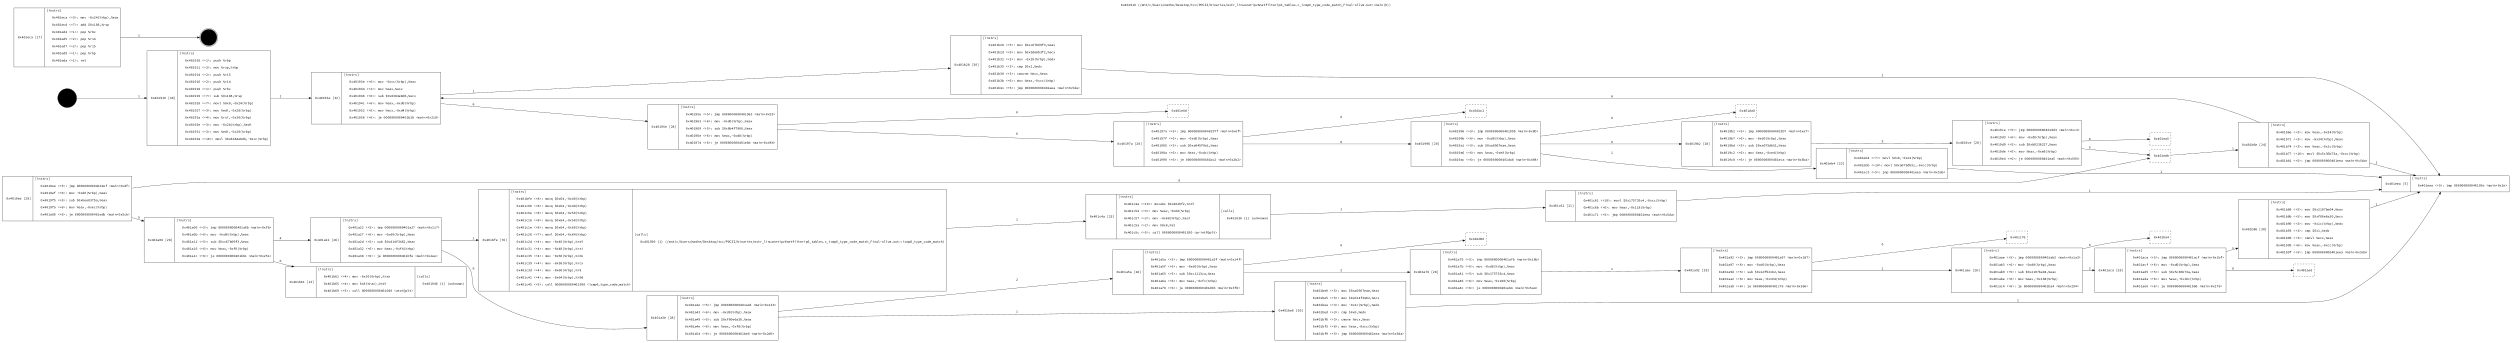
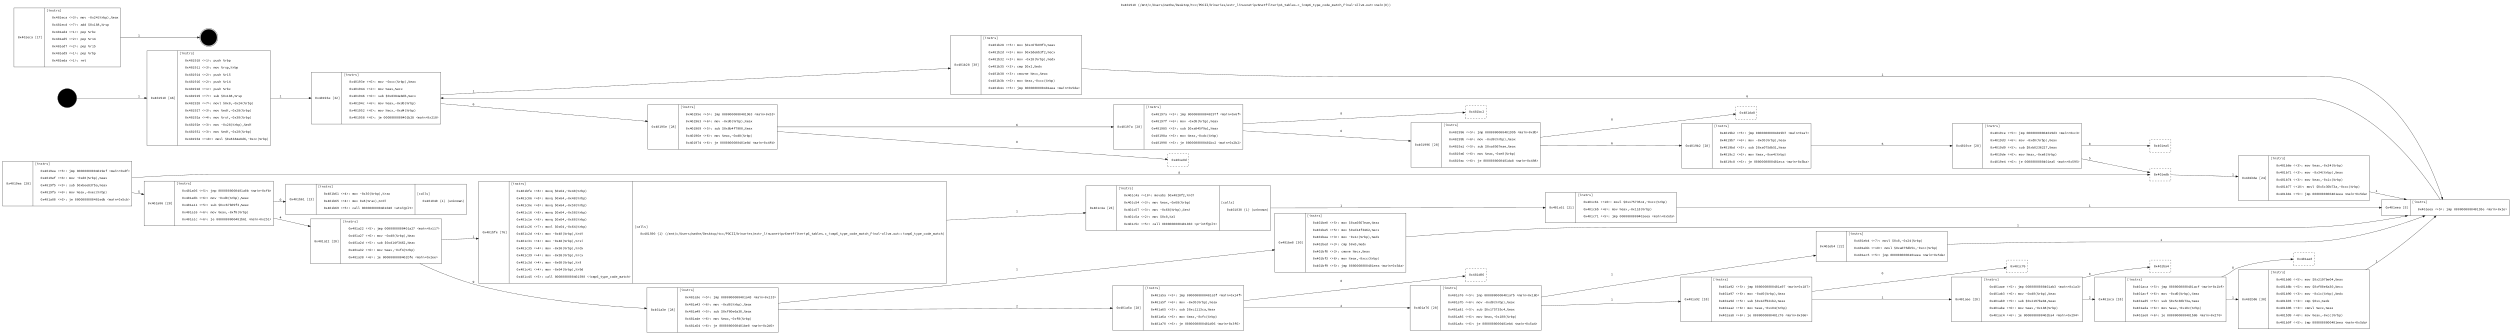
  digraph {
    fontname="Source Code Pro"
    label="0x401910 (/mnt/c/Users/mathe/Desktop/tcc/POCII/binaries/extr_linuxnetipv6netfilterip6_tables.c_icmp6_type_code_match_Final-ollvm.out::main(0))"
    labelloc=t
    rankdir=LR
    node [fontname="Source Code Pro" shape=record]
    edge [fontname="Source Code Pro"]
    Entry [fillcolor=black height=0.3 shape=circle style=filled width=0.3]
    n2 [label="{\n     0x401910 [46]\l\n     | [instrs]\l\n     &nbsp;&nbsp;0x401910 \<+1\>: push %rbp\l\n     &nbsp;&nbsp;0x401911 \<+3\>: mov %rsp,%rbp\l\n     &nbsp;&nbsp;0x401914 \<+2\>: push %r15\l\n     &nbsp;&nbsp;0x401916 \<+2\>: push %r14\l\n     &nbsp;&nbsp;0x401918 \<+1\>: push %rbx\l\n     &nbsp;&nbsp;0x401919 \<+7\>: sub $0x108,%rsp\l\n     &nbsp;&nbsp;0x401920 \<+7\>: movl $0x0,-0x24(%rbp)\l\n     &nbsp;&nbsp;0x401927 \<+3\>: mov %edi,-0x28(%rbp)\l\n     &nbsp;&nbsp;0x40192a \<+4\>: mov %rsi,-0x30(%rbp)\l\n     &nbsp;&nbsp;0x40192e \<+3\>: mov -0x28(%rbp),%edi\l\n     &nbsp;&nbsp;0x401931 \<+3\>: mov %edi,-0x20(%rbp)\l\n     &nbsp;&nbsp;0x401934 \<+10\>: movl $0x8384e8d6,-0xcc(%rbp)\l\n  }"]
    n3 [label="{\n     0x40193e [32]\l\n     | [instrs]\l\n     &nbsp;&nbsp;0x40193e \<+6\>: mov -0xcc(%rbp),%eax\l\n     &nbsp;&nbsp;0x401944 \<+2\>: mov %eax,%ecx\l\n     &nbsp;&nbsp;0x401946 \<+6\>: sub $0x8384e8d6,%ecx\l\n     &nbsp;&nbsp;0x40194c \<+6\>: mov %eax,-0xd0(%rbp)\l\n     &nbsp;&nbsp;0x401952 \<+6\>: mov %ecx,-0xd4(%rbp)\l\n     &nbsp;&nbsp;0x401958 \<+6\>: je 0000000000401b28 \<main+0x218\>\l\n  }"]
    n4 [label="{\n     0x401b28 [30]\l\n     | [instrs]\l\n     &nbsp;&nbsp;0x401b28 \<+5\>: mov $0xc67b09f3,%eax\l\n     &nbsp;&nbsp;0x401b2d \<+5\>: mov $0x5de6b3f2,%ecx\l\n     &nbsp;&nbsp;0x401b32 \<+3\>: mov -0x20(%rbp),%edx\l\n     &nbsp;&nbsp;0x401b35 \<+3\>: cmp $0x2,%edx\l\n     &nbsp;&nbsp;0x401b38 \<+3\>: cmovne %ecx,%eax\l\n     &nbsp;&nbsp;0x401b3b \<+6\>: mov %eax,-0xcc(%rbp)\l\n     &nbsp;&nbsp;0x401b41 \<+5\>: jmp 0000000000401eea \<main+0x5da\>\l\n  }"]
    n5 [label="{\n     0x40195e [28]\l\n     | [instrs]\l\n     &nbsp;&nbsp;0x40195e \<+5\>: jmp 0000000000401963 \<main+0x53\>\l\n     &nbsp;&nbsp;0x401963 \<+6\>: mov -0xd0(%rbp),%eax\l\n     &nbsp;&nbsp;0x401969 \<+5\>: sub $0x8b4f7900,%eax\l\n     &nbsp;&nbsp;0x40196e \<+6\>: mov %eax,-0xd8(%rbp)\l\n     &nbsp;&nbsp;0x401974 \<+6\>: je 0000000000401e0d \<main+0x4fd\>\l\n  }"]
    n6 [label="{\n     0x401eea [5]\l\n     | [instrs]\l\n     &nbsp;&nbsp;0x401eea \<+5\>: jmp 000000000040193e \<main+0x2e\>\l\n  }"]
    n7 [label="{\n     0x401e0d\l\n  }" style=dashed]
    n8 [label="{\n     0x40197a [28]\l\n     | [instrs]\l\n     &nbsp;&nbsp;0x40197a \<+5\>: jmp 000000000040197f \<main+0x6f\>\l\n     &nbsp;&nbsp;0x40197f \<+6\>: mov -0xd0(%rbp),%eax\l\n     &nbsp;&nbsp;0x401985 \<+5\>: sub $0xa045f9a1,%eax\l\n     &nbsp;&nbsp;0x40198a \<+6\>: mov %eax,-0xdc(%rbp)\l\n     &nbsp;&nbsp;0x401990 \<+6\>: je 0000000000401bc2 \<main+0x2b2\>\l\n  }"]
    n9 [label="{\n     0x401bc2\l\n  }" style=dashed]
    n10 [label="{\n     0x401996 [28]\l\n     | [instrs]\l\n     &nbsp;&nbsp;0x401996 \<+5\>: jmp 000000000040199b \<main+0x8b\>\l\n     &nbsp;&nbsp;0x40199b \<+6\>: mov -0xd0(%rbp),%eax\l\n     &nbsp;&nbsp;0x4019a1 \<+5\>: sub $0xa0567eae,%eax\l\n     &nbsp;&nbsp;0x4019a6 \<+6\>: mov %eax,-0xe0(%rbp)\l\n     &nbsp;&nbsp;0x4019ac \<+6\>: je 0000000000401da8 \<main+0x498\>\l\n  }"]
    Exit [fillcolor=black height=0.3 peripheries=2 shape=circle style=filled width=0.3]
    n12 [label="{\n     0x401da8\l\n  }" style=dashed]
    n13 [label="{\n     0x4019b2 [28]\l\n     | [instrs]\l\n     &nbsp;&nbsp;0x4019b2 \<+5\>: jmp 00000000004019b7 \<main+0xa7\>\l\n     &nbsp;&nbsp;0x4019b7 \<+6\>: mov -0xd0(%rbp),%eax\l\n     &nbsp;&nbsp;0x4019bd \<+5\>: sub $0xa075db51,%eax\l\n     &nbsp;&nbsp;0x4019c2 \<+6\>: mov %eax,-0xe4(%rbp)\l\n     &nbsp;&nbsp;0x4019c8 \<+6\>: je 0000000000401eca \<main+0x5ba\>\l\n  }"]
    n14 [label="{\n     0x401c61 [21]\l\n     | [instrs]\l\n     &nbsp;&nbsp;0x401c61 \<+10\>: movl $0x175735c4,-0xcc(%rbp)\l\n     &nbsp;&nbsp;0x401c6b \<+6\>: mov %eax,-0x118(%rbp)\l\n     &nbsp;&nbsp;0x401c71 \<+5\>: jmp 0000000000401eea \<main+0x5da\>\l\n  }"]
    n15 [label="{\n     0x4019ce [28]\l\n     | [instrs]\l\n     &nbsp;&nbsp;0x4019ce \<+5\>: jmp 00000000004019d3 \<main+0xc3\>\l\n     &nbsp;&nbsp;0x4019d3 \<+6\>: mov -0xd0(%rbp),%eax\l\n     &nbsp;&nbsp;0x4019d9 \<+5\>: sub $0xb0236227,%eax\l\n     &nbsp;&nbsp;0x4019de \<+6\>: mov %eax,-0xe8(%rbp)\l\n     &nbsp;&nbsp;0x4019e4 \<+6\>: je 0000000000401ea5 \<main+0x595\>\l\n  }"]
    n16 [label="{\n     0x401c4a [23]\l\n     | [instrs]\l\n     &nbsp;&nbsp;0x401c4a \<+10\>: movabs $0x4020f2,%rdi\l\n     &nbsp;&nbsp;0x401c54 \<+3\>: mov %eax,-0x68(%rbp)\l\n     &nbsp;&nbsp;0x401c57 \<+3\>: mov -0x68(%rbp),%esi\l\n     &nbsp;&nbsp;0x401c5a \<+2\>: mov $0x0,%al\l\n     &nbsp;&nbsp;0x401c5c \<+5\>: call 0000000000401030 \<printf@plt\>\l\n     | [calls]\l\n     &nbsp;&nbsp;0x401030 \{1\} (unknown)\l\n  }"]
    n17 [label="{\n     0x401eca [17]\l\n     | [instrs]\l\n     &nbsp;&nbsp;0x401eca \<+3\>: mov -0x24(%rbp),%eax\l\n     &nbsp;&nbsp;0x401ecd \<+7\>: add $0x108,%rsp\l\n     &nbsp;&nbsp;0x401ed4 \<+1\>: pop %rbx\l\n     &nbsp;&nbsp;0x401ed5 \<+2\>: pop %r14\l\n     &nbsp;&nbsp;0x401ed7 \<+2\>: pop %r15\l\n     &nbsp;&nbsp;0x401ed9 \<+1\>: pop %rbp\l\n     &nbsp;&nbsp;0x401eda \<+1\>: ret\l\n  }"]
    n18 [label="{\n     0x401ea5\l\n  }" style=dashed]
    n19 [label="{\n     0x401edb\l\n  }" style=dashed]
    n20 [label="{\n     0x401ae6\l\n  }" style=dashed]
    n21 [label="{\n     0x4019ea [28]\l\n     | [instrs]\l\n     &nbsp;&nbsp;0x4019ea \<+5\>: jmp 00000000004019ef \<main+0xdf\>\l\n     &nbsp;&nbsp;0x4019ef \<+6\>: mov -0xd0(%rbp),%eax\l\n     &nbsp;&nbsp;0x4019f5 \<+5\>: sub $0xbee837ba,%eax\l\n     &nbsp;&nbsp;0x4019fa \<+6\>: mov %eax,-0xec(%rbp)\l\n     &nbsp;&nbsp;0x401a00 \<+6\>: je 0000000000401edb \<main+0x5cb\>\l\n  }"]
    n22 [label="{\n     0x401a06 [28]\l\n     | [instrs]\l\n     &nbsp;&nbsp;0x401a06 \<+5\>: jmp 0000000000401a0b \<main+0xfb\>\l\n     &nbsp;&nbsp;0x401a0b \<+6\>: mov -0xd0(%rbp),%eax\l\n     &nbsp;&nbsp;0x401a11 \<+5\>: sub $0xc67b09f3,%eax\l\n     &nbsp;&nbsp;0x401a16 \<+6\>: mov %eax,-0xf0(%rbp)\l\n     &nbsp;&nbsp;0x401a1c \<+6\>: je 0000000000401b61 \<main+0x251\>\l\n  }"]
    n23 [label="{\n     0x401b86 [30]\l\n     | [instrs]\l\n     &nbsp;&nbsp;0x401b86 \<+5\>: mov $0x2197be04,%eax\l\n     &nbsp;&nbsp;0x401b8b \<+5\>: mov $0xf00e6a30,%ecx\l\n     &nbsp;&nbsp;0x401b90 \<+3\>: mov -0x1c(%rbp),%edx\l\n     &nbsp;&nbsp;0x401b93 \<+3\>: cmp $0x1,%edx\l\n     &nbsp;&nbsp;0x401b96 \<+3\>: cmovl %ecx,%eax\l\n     &nbsp;&nbsp;0x401b99 \<+6\>: mov %eax,-0xcc(%rbp)\l\n     &nbsp;&nbsp;0x401b9f \<+5\>: jmp 0000000000401eea \<main+0x5da\>\l\n  }"]
    n24 [label="{\n     0x401b6e [24]\l\n     | [instrs]\l\n     &nbsp;&nbsp;0x401b6e \<+3\>: mov %eax,-0x34(%rbp)\l\n     &nbsp;&nbsp;0x401b71 \<+3\>: mov -0x34(%rbp),%eax\l\n     &nbsp;&nbsp;0x401b74 \<+3\>: mov %eax,-0x1c(%rbp)\l\n     &nbsp;&nbsp;0x401b77 \<+10\>: movl $0x5c30b73a,-0xcc(%rbp)\l\n     &nbsp;&nbsp;0x401b81 \<+5\>: jmp 0000000000401eea \<main+0x5da\>\l\n  }"]
    n25 [label="{\n     0x401b61 [13]\l\n     | [instrs]\l\n     &nbsp;&nbsp;0x401b61 \<+4\>: mov -0x30(%rbp),%rax\l\n     &nbsp;&nbsp;0x401b65 \<+4\>: mov 0x8(%rax),%rdi\l\n     &nbsp;&nbsp;0x401b69 \<+5\>: call 0000000000401040 \<atoi@plt\>\l\n     | [calls]\l\n     &nbsp;&nbsp;0x401040 \{1\} (unknown)\l\n  }"]
    n26 [label="{\n     0x401a22 [28]\l\n     | [instrs]\l\n     &nbsp;&nbsp;0x401a22 \<+5\>: jmp 0000000000401a27 \<main+0x117\>\l\n     &nbsp;&nbsp;0x401a27 \<+6\>: mov -0xd0(%rbp),%eax\l\n     &nbsp;&nbsp;0x401a2d \<+5\>: sub $0xd14f3462,%eax\l\n     &nbsp;&nbsp;0x401a32 \<+6\>: mov %eax,-0xf4(%rbp)\l\n     &nbsp;&nbsp;0x401a38 \<+6\>: je 0000000000401bfe \<main+0x2ee\>\l\n  }"]
    n27 [label="{\n     0x401aca [28]\l\n     | [instrs]\l\n     &nbsp;&nbsp;0x401aca \<+5\>: jmp 0000000000401acf \<main+0x1bf\>\l\n     &nbsp;&nbsp;0x401acf \<+6\>: mov -0xd0(%rbp),%eax\l\n     &nbsp;&nbsp;0x401ad5 \<+5\>: sub $0x5c30b73a,%eax\l\n     &nbsp;&nbsp;0x401ada \<+6\>: mov %eax,-0x10c(%rbp)\l\n     &nbsp;&nbsp;0x401ae0 \<+6\>: je 0000000000401b86 \<main+0x276\>\l\n  }"]
    n28 [label="{\n     0x401bfe [76]\l\n     | [instrs]\l\n     &nbsp;&nbsp;0x401bfe \<+8\>: movq $0x64,-0x40(%rbp)\l\n     &nbsp;&nbsp;0x401c06 \<+8\>: movq $0x64,-0x48(%rbp)\l\n     &nbsp;&nbsp;0x401c0e \<+8\>: movq $0x64,-0x50(%rbp)\l\n     &nbsp;&nbsp;0x401c16 \<+8\>: movq $0x64,-0x58(%rbp)\l\n     &nbsp;&nbsp;0x401c1e \<+8\>: movq $0x64,-0x60(%rbp)\l\n     &nbsp;&nbsp;0x401c26 \<+7\>: movl $0x64,-0x64(%rbp)\l\n     &nbsp;&nbsp;0x401c2d \<+4\>: mov -0x40(%rbp),%rdi\l\n     &nbsp;&nbsp;0x401c31 \<+4\>: mov -0x48(%rbp),%rsi\l\n     &nbsp;&nbsp;0x401c35 \<+4\>: mov -0x50(%rbp),%rdx\l\n     &nbsp;&nbsp;0x401c39 \<+4\>: mov -0x58(%rbp),%rcx\l\n     &nbsp;&nbsp;0x401c3d \<+4\>: mov -0x60(%rbp),%r8\l\n     &nbsp;&nbsp;0x401c41 \<+4\>: mov -0x64(%rbp),%r9d\l\n     &nbsp;&nbsp;0x401c45 \<+5\>: call 0000000000401590 \<icmp6_type_code_match\>\l\n     | [calls]\l\n     &nbsp;&nbsp;0x401590 \{1\} (/mnt/c/Users/mathe/Desktop/tcc/POCII/binaries/extr_linuxnetipv6netfilterip6_tables.c_icmp6_type_code_match_Final-ollvm.out::icmp6_type_code_match)\l\n  }"]
    n29 [label="{\n     0x401a3e [28]\l\n     | [instrs]\l\n     &nbsp;&nbsp;0x401a3e \<+5\>: jmp 0000000000401a43 \<main+0x133\>\l\n     &nbsp;&nbsp;0x401a43 \<+6\>: mov -0xd0(%rbp),%eax\l\n     &nbsp;&nbsp;0x401a49 \<+5\>: sub $0xf00e6a30,%eax\l\n     &nbsp;&nbsp;0x401a4e \<+6\>: mov %eax,-0xf8(%rbp)\l\n     &nbsp;&nbsp;0x401a54 \<+6\>: je 0000000000401be0 \<main+0x2d0\>\l\n  }"]
    n30 [label="{\n     0x401ba4\l\n  }" style=dashed]
    n31 [label="{\n     0x401be0 [30]\l\n     | [instrs]\l\n     &nbsp;&nbsp;0x401be0 \<+5\>: mov $0xa0567eae,%eax\l\n     &nbsp;&nbsp;0x401be5 \<+5\>: mov $0xd14f3462,%ecx\l\n     &nbsp;&nbsp;0x401bea \<+3\>: mov -0x1c(%rbp),%edx\l\n     &nbsp;&nbsp;0x401bed \<+3\>: cmp $0x0,%edx\l\n     &nbsp;&nbsp;0x401bf0 \<+3\>: cmove %ecx,%eax\l\n     &nbsp;&nbsp;0x401bf3 \<+6\>: mov %eax,-0xcc(%rbp)\l\n     &nbsp;&nbsp;0x401bf9 \<+5\>: jmp 0000000000401eea \<main+0x5da\>\l\n  }"]
    n32 [label="{\n     0x401a5a [28]\l\n     | [instrs]\l\n     &nbsp;&nbsp;0x401a5a \<+5\>: jmp 0000000000401a5f \<main+0x14f\>\l\n     &nbsp;&nbsp;0x401a5f \<+6\>: mov -0xd0(%rbp),%eax\l\n     &nbsp;&nbsp;0x401a65 \<+5\>: sub $0xc1113ca,%eax\l\n     &nbsp;&nbsp;0x401a6a \<+6\>: mov %eax,-0xfc(%rbp)\l\n     &nbsp;&nbsp;0x401a70 \<+6\>: je 0000000000401d06 \<main+0x3f6\>\l\n  }"]
    n33 [label="{\n     0x401aae [28]\l\n     | [instrs]\l\n     &nbsp;&nbsp;0x401aae \<+5\>: jmp 0000000000401ab3 \<main+0x1a3\>\l\n     &nbsp;&nbsp;0x401ab3 \<+6\>: mov -0xd0(%rbp),%eax\l\n     &nbsp;&nbsp;0x401ab9 \<+5\>: sub $0x2197be04,%eax\l\n     &nbsp;&nbsp;0x401abe \<+6\>: mov %eax,-0x108(%rbp)\l\n     &nbsp;&nbsp;0x401ac4 \<+6\>: je 0000000000401ba4 \<main+0x294\>\l\n  }"]
    n34 [label="{\n     0x401d06\l\n  }" style=dashed]
    n35 [label="{\n     0x401a76 [28]\l\n     | [instrs]\l\n     &nbsp;&nbsp;0x401a76 \<+5\>: jmp 0000000000401a7b \<main+0x16b\>\l\n     &nbsp;&nbsp;0x401a7b \<+6\>: mov -0xd0(%rbp),%eax\l\n     &nbsp;&nbsp;0x401a81 \<+5\>: sub $0x175735c4,%eax\l\n     &nbsp;&nbsp;0x401a86 \<+6\>: mov %eax,-0x100(%rbp)\l\n     &nbsp;&nbsp;0x401a8c \<+6\>: je 0000000000401eb4 \<main+0x5a4\>\l\n  }"]
    n36 [label="{\n     0x401c76\l\n  }" style=dashed]
    n37 [label="{\n     0x401a92 [28]\l\n     | [instrs]\l\n     &nbsp;&nbsp;0x401a92 \<+5\>: jmp 0000000000401a97 \<main+0x187\>\l\n     &nbsp;&nbsp;0x401a97 \<+6\>: mov -0xd0(%rbp),%eax\l\n     &nbsp;&nbsp;0x401a9d \<+5\>: sub $0x1df921b2,%eax\l\n     &nbsp;&nbsp;0x401aa2 \<+6\>: mov %eax,-0x104(%rbp)\l\n     &nbsp;&nbsp;0x401aa8 \<+6\>: je 0000000000401c76 \<main+0x366\>\l\n  }"]
    n38 [label="{\n     0x401eb4 [22]\l\n     | [instrs]\l\n     &nbsp;&nbsp;0x401eb4 \<+7\>: movl $0x0,-0x24(%rbp)\l\n     &nbsp;&nbsp;0x401ebb \<+10\>: movl $0xa075db51,-0xcc(%rbp)\l\n     &nbsp;&nbsp;0x401ec5 \<+5\>: jmp 0000000000401eea \<main+0x5da\>\l\n  }"]
    Entry -> n2 [label=" 1"]
    n2 -> n3 [label=" 1"]
    n3 -> n4 [label=" 1"]
    n3 -> n5 [label=" 6"]
    n4 -> n6 [label=" 1"]
    n5 -> n7 [label=" 0"]
    n5 -> n8 [label=" 6"]
-   n24 -> n3 [label=" 6"]
+   n6 -> n3 [label=" 6"]
    n8 -> n9 [label=" 0"]
    n8 -> n10 [label=" 6"]
    n10 -> n12 [label=" 0"]
    n10 -> n13 [label=" 6"]
    n13 -> n15 [label=" 5"]
    n14 -> n6 [label=" 1"]
    n15 -> n18 [label=" 0"]
    n15 -> n19 [label=" 5"]
    n16 -> n14 [label=" 1"]
    n17 -> Exit [label=" 1"]
    n19 -> n24 [label=" 1"]
    n21 -> n19 [label=" 0"]
    n21 -> n22 [label=" 5"]
    n22 -> n25 [label=" 0"]
    n22 -> n26 [label=" 4"]
    n23 -> n6 [label=" 1"]
    n24 -> n6 [label=" 1"]
    n26 -> n28 [label=" 1"]
    n26 -> n29 [label=" 9"]
    n27 -> n20 [label=" 0"]
    n27 -> n23 [label=" 1"]
    n28 -> n16 [label=" 1"]
    n29 -> n31 [label=" 1"]
    n29 -> n32 [label=" 2"]
    n31 -> n6 [label=" 1"]
    n32 -> n34 [label=" 0"]
    n32 -> n35 [label=" 2"]
    n33 -> n27 [label=" 2"]
    n33 -> n30 [label=" 0"]
    n35 -> n37 [label=" 1"]
-   n10 -> n38 [label=" 1"]
+   n35 -> n38 [label=" 1"]
    n37 -> n33 [label=" 1"]
    n37 -> n36 [label=" 0"]
    n38 -> n6 [label=" 1"]
  }
